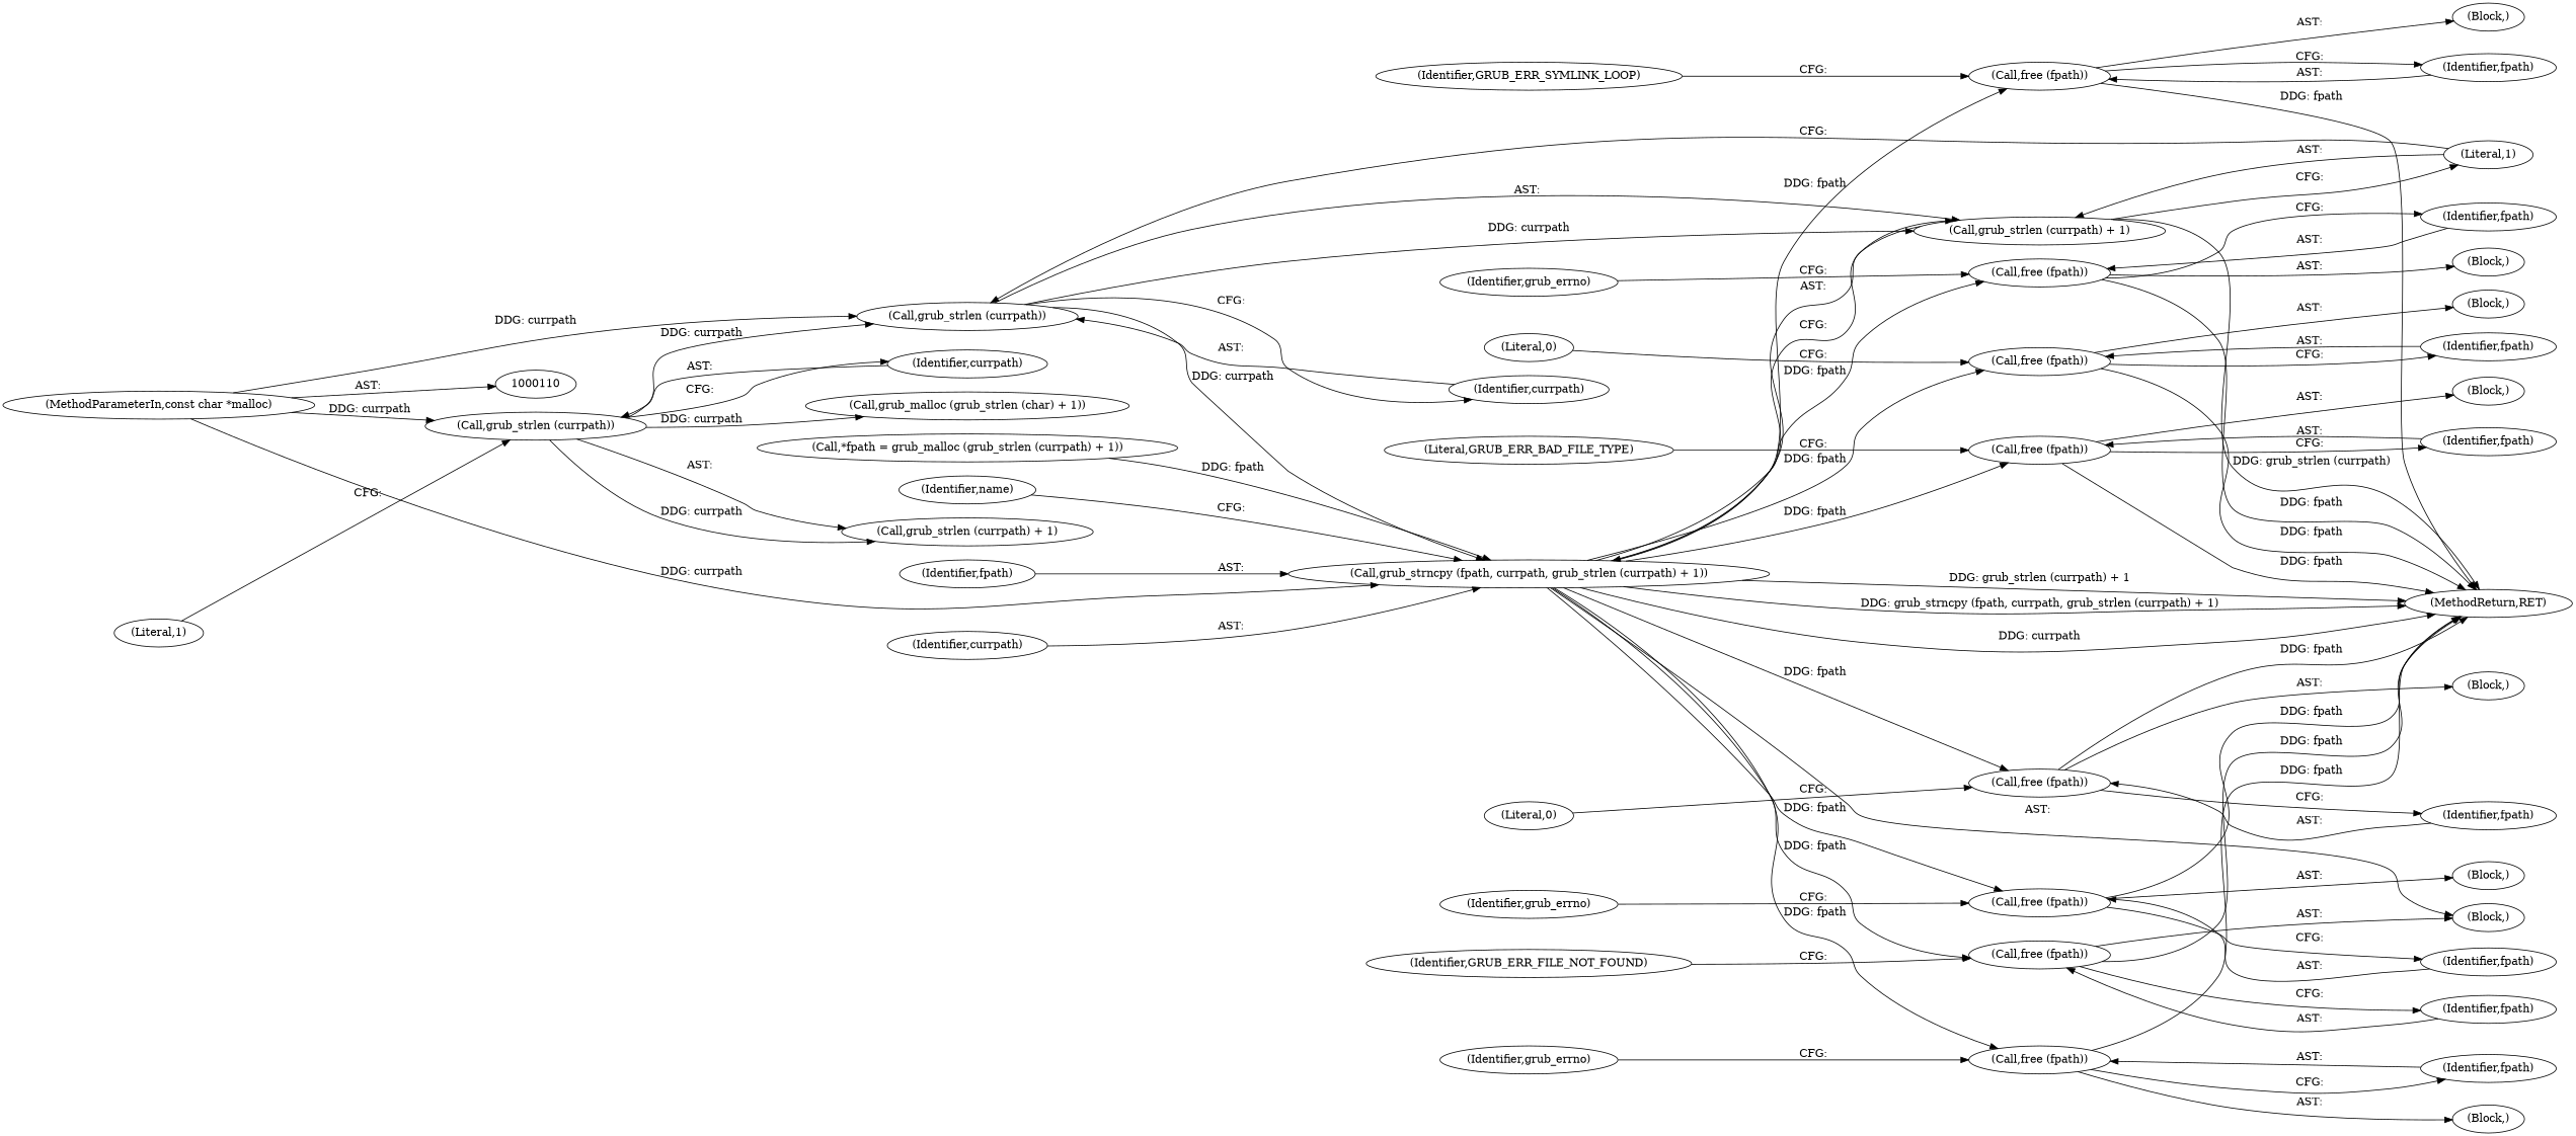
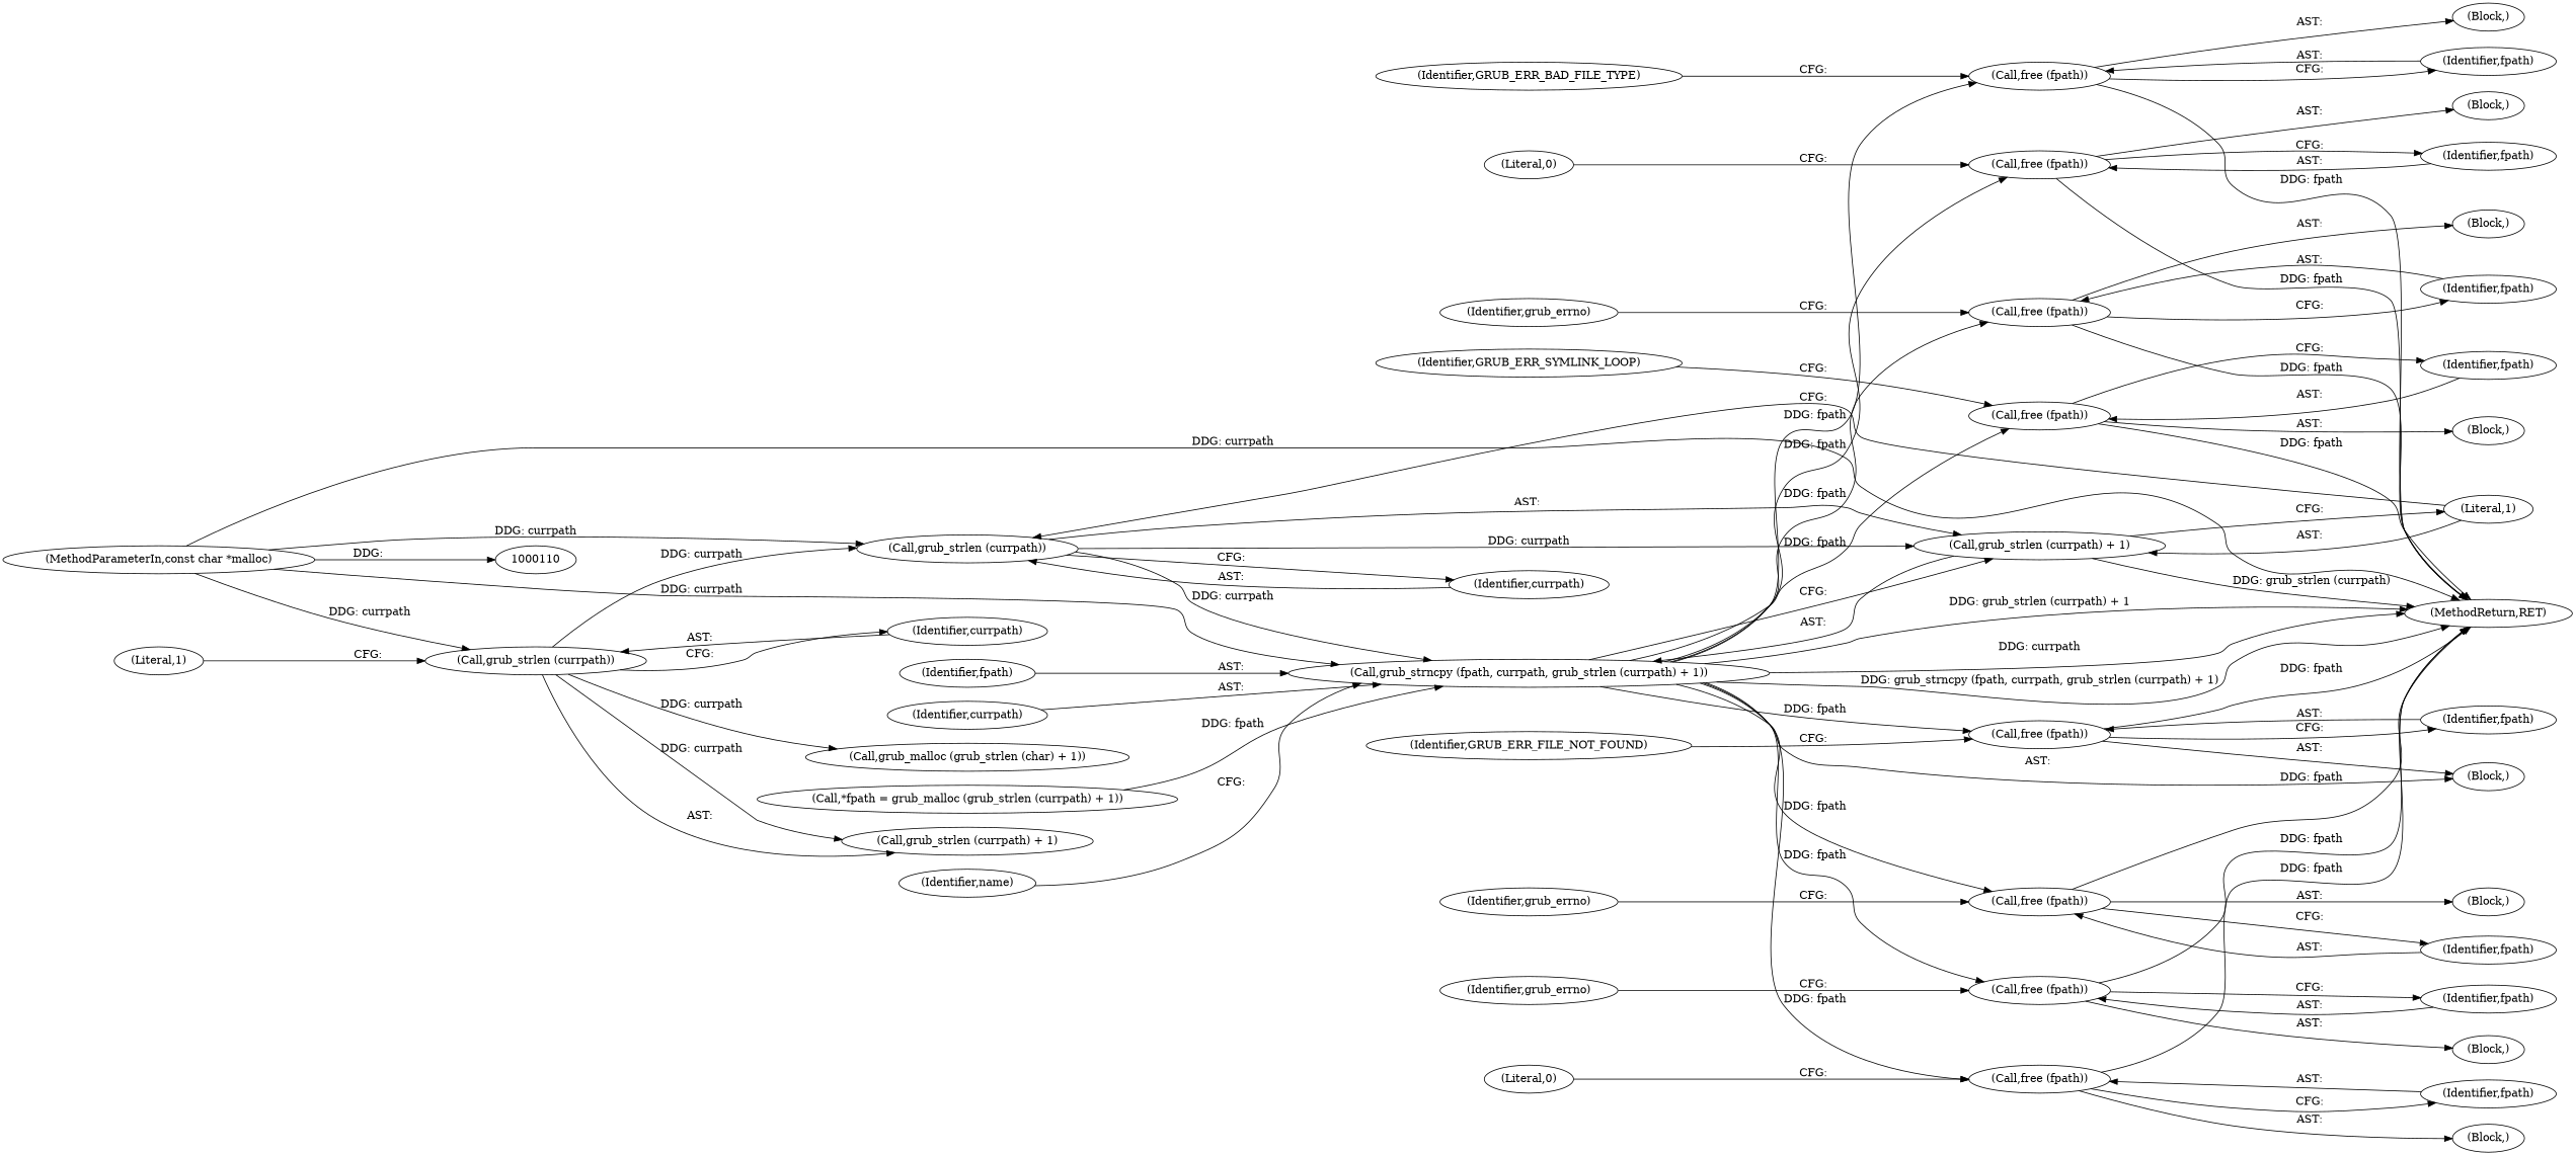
  digraph {
    rankdir=LR
    n1 [label="(Call,grub_strlen (currpath))"]
    n2 [label="(Call,grub_strncpy (fpath, currpath, grub_strlen (currpath) + 1))"]
    n3 [label="(Call,grub_strlen (currpath) + 1)"]
    n4 [label="(Identifier,currpath)"]
    n5 [label="(MethodReturn,RET)"]
    n6 [label="(Call,free (fpath))"]
    n7 [label="(Call,free (fpath))"]
    n8 [label="(Call,free (fpath))"]
    n9 [label="(Call,free (fpath))"]
    n10 [label="(Call,free (fpath))"]
    n11 [label="(Call,free (fpath))"]
    n12 [label="(Call,free (fpath))"]
    n13 [label="(Call,free (fpath))"]
    n14 [label="(Block,)"]
    n15 [label="(Literal,1)"]
    n16 [label="(Call,grub_strlen (currpath))"]
    n17 [label="(Identifier,currpath)"]
    n18 [label="(Call,grub_malloc (grub_strlen (char) + 1))"]
    n19 [label="(Call,grub_strlen (currpath) + 1)"]
    n20 [label="(MethodParameterIn,const char *malloc)"]
    1000110
    n22 [label="(Identifier,fpath)"]
    n23 [label="(Block,)"]
    n24 [label="(Identifier,fpath)"]
    n25 [label="(Block,)"]
    n26 [label="(Identifier,fpath)"]
    n27 [label="(Block,)"]
    n28 [label="(Identifier,fpath)"]
    n29 [label="(Block,)"]
    n30 [label="(Identifier,fpath)"]
    n31 [label="(Block,)"]
    n32 [label="(Block,)"]
    n33 [label="(Identifier,fpath)"]
    n34 [label="(Identifier,fpath)"]
    n35 [label="(Block,)"]
    n36 [label="(Identifier,fpath)"]
    n37 [label="(Call,*fpath = grub_malloc (grub_strlen (currpath) + 1))"]
    n38 [label="(Identifier,grub_errno)"]
    n39 [label="(Identifier,GRUB_ERR_FILE_NOT_FOUND)"]
    n40 [label="(Identifier,GRUB_ERR_SYMLINK_LOOP)"]
    n41 [label="(Identifier,name)"]
-   n42 [label="(Literal,GRUB_ERR_BAD_FILE_TYPE)"]
+   n42 [label="(Identifier,GRUB_ERR_BAD_FILE_TYPE)"]
    n43 [label="(Identifier,fpath)"]
    n44 [label="(Identifier,grub_errno)"]
    n45 [label="(Literal,1)"]
    n46 [label="(Literal,0)"]
    n47 [label="(Identifier,grub_errno)"]
    n48 [label="(Identifier,currpath)"]
    n49 [label="(Literal,0)"]
    n1 -> n2 [label="DDG: currpath"]
    n1 -> n3 [label="AST: "]
    n1 -> n3 [label="DDG: currpath"]
    n1 -> n4 [label="CFG: "]
    n2 -> n3 [label="CFG: "]
    n2 -> n5 [label="DDG: grub_strlen (currpath) + 1"]
    n2 -> n5 [label="DDG: currpath"]
    n2 -> n5 [label="DDG: grub_strncpy (fpath, currpath, grub_strlen (currpath) + 1)"]
    n2 -> n6 [label="DDG: fpath"]
    n2 -> n7 [label="DDG: fpath"]
    n2 -> n8 [label="DDG: fpath"]
    n2 -> n9 [label="DDG: fpath"]
    n2 -> n10 [label="DDG: fpath"]
    n2 -> n11 [label="DDG: fpath"]
    n2 -> n12 [label="DDG: fpath"]
    n2 -> n13 [label="DDG: fpath"]
    n2 -> n14 [label="AST: "]
    n3 -> n2 [label="AST: "]
    n3 -> n5 [label="DDG: grub_strlen (currpath)"]
    n3 -> n15 [label="CFG: "]
    n4 -> n1 [label="AST: "]
    n6 -> n5 [label="DDG: fpath"]
    n6 -> n22 [label="CFG: "]
    n6 -> n23 [label="AST: "]
    n7 -> n5 [label="DDG: fpath"]
    n7 -> n24 [label="CFG: "]
    n7 -> n25 [label="AST: "]
    n8 -> n5 [label="DDG: fpath"]
    n8 -> n26 [label="CFG: "]
    n8 -> n27 [label="AST: "]
    n9 -> n5 [label="DDG: fpath"]
    n9 -> n28 [label="CFG: "]
    n9 -> n29 [label="AST: "]
    n10 -> n5 [label="DDG: fpath"]
    n10 -> n30 [label="CFG: "]
    n10 -> n31 [label="AST: "]
    n11 -> n5 [label="DDG: fpath"]
    n11 -> n32 [label="AST: "]
    n11 -> n33 [label="CFG: "]
    n12 -> n5 [label="DDG: fpath"]
    n12 -> n34 [label="CFG: "]
    n12 -> n35 [label="AST: "]
    n13 -> n5 [label="DDG: fpath"]
    n13 -> n14 [label="AST: "]
    n13 -> n36 [label="CFG: "]
    n15 -> n1 [label="CFG: "]
    n15 -> n3 [label="AST: "]
    n16 -> n1 [label="DDG: currpath"]
    n16 -> n17 [label="CFG: "]
    n16 -> n18 [label="DDG: currpath"]
    n16 -> n19 [label="AST: "]
    n16 -> n19 [label="DDG: currpath"]
    n17 -> n16 [label="AST: "]
    n20 -> n1 [label="DDG: currpath"]
    n20 -> n2 [label="DDG: currpath"]
+   n20 -> n5 [label="DDG: currpath"]
    n20 -> n16 [label="DDG: currpath"]
-   n20 -> 1000110 [label="AST: "]
+   n20 -> 1000110 [label="DDG: "]
    n22 -> n6 [label="AST: "]
    n24 -> n7 [label="AST: "]
    n26 -> n8 [label="AST: "]
    n28 -> n9 [label="AST: "]
    n30 -> n10 [label="AST: "]
    n33 -> n11 [label="AST: "]
    n34 -> n12 [label="AST: "]
    n36 -> n13 [label="AST: "]
    n37 -> n2 [label="DDG: fpath"]
    n38 -> n8 [label="CFG: "]
    n39 -> n13 [label="CFG: "]
    n40 -> n9 [label="CFG: "]
    n41 -> n2 [label="CFG: "]
    n42 -> n7 [label="CFG: "]
    n43 -> n2 [label="AST: "]
    n44 -> n11 [label="CFG: "]
    n45 -> n16 [label="CFG: "]
    n46 -> n12 [label="CFG: "]
    n47 -> n10 [label="CFG: "]
    n48 -> n2 [label="AST: "]
    n49 -> n6 [label="CFG: "]
  }
